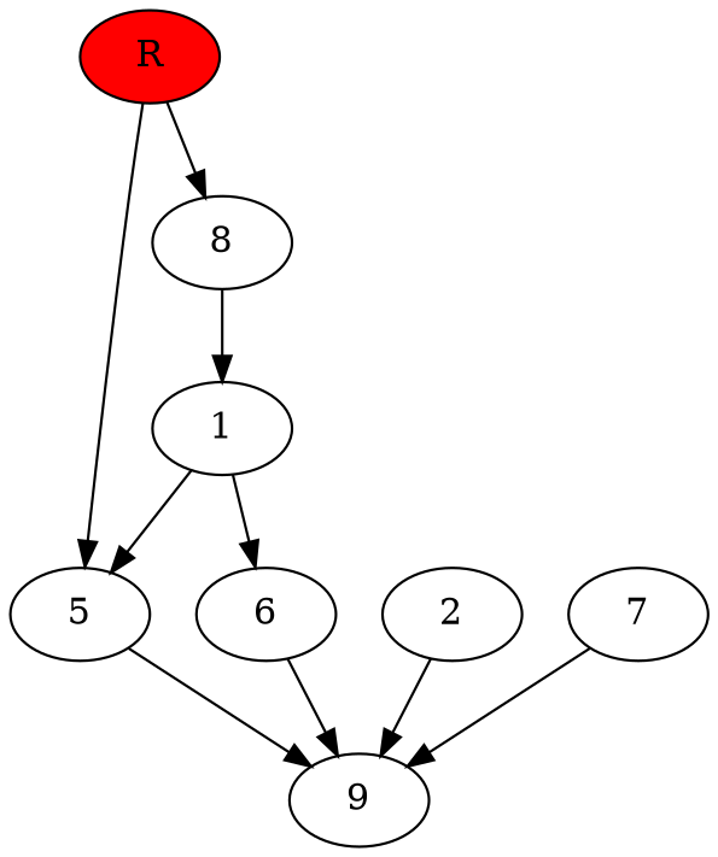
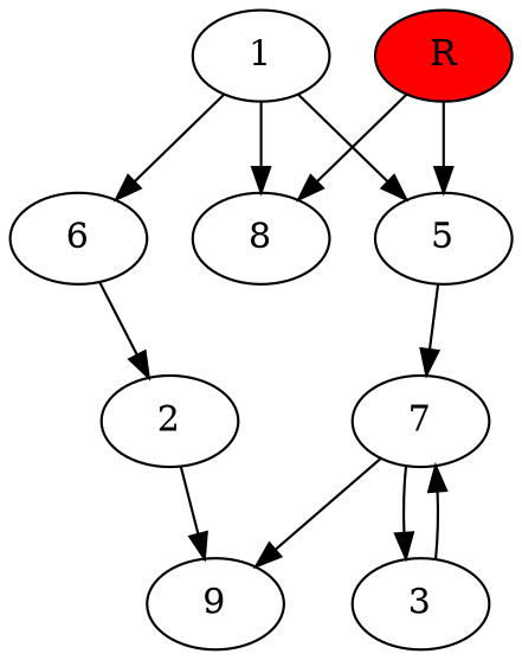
  digraph {
    1
    6
    5
    9
    2
+   3
    7
    8
    R [fillcolor="#ff0000" style=filled]
    1 -> 6
    1 -> 5
-   6 -> 9
-   5 -> 9
+   6 -> 2
+   5 -> 7
    2 -> 9
+   3 -> 7
    7 -> 9
-   8 -> 1
+   7 -> 3
+   1 -> 8
    R -> 5
    R -> 8
  }
